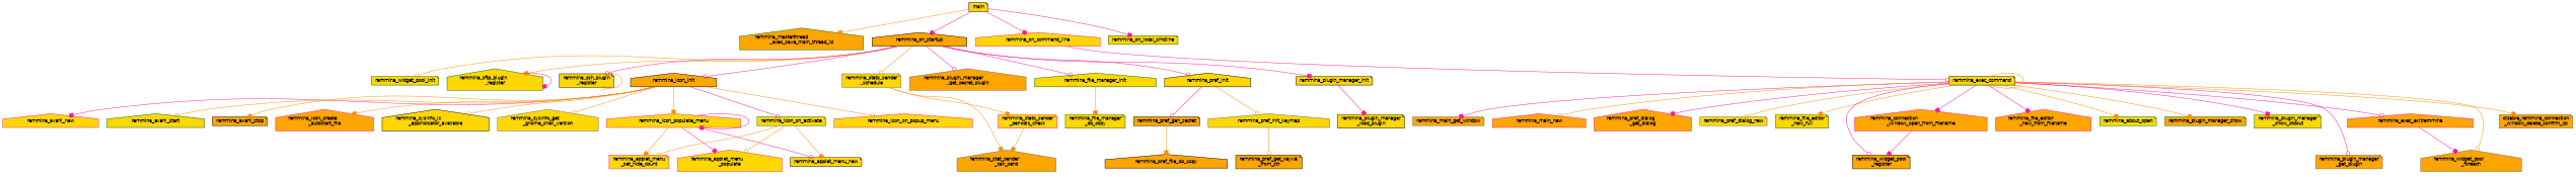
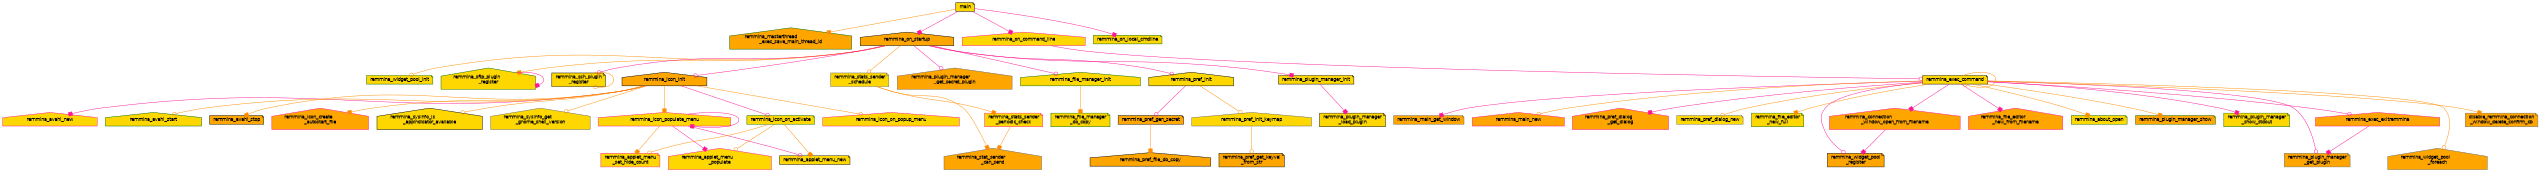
  digraph {
    rankdir=TB
    node [color=black fillcolor=gold fontname=Helvetica fontsize=10 shape=note style=filled]
    edge [arrowhead=box color=darkorange fontname=Helvetica fontsize=10 labelfontname=Helvetica labelfontsize=10 style=solid]
    n1 [fontcolor=black height=0.2 label=main width=0.4]
    n2 [color=darkgreen fillcolor=orange height=0.2 label="remmina_masterthread\l_exec_save_main_thread_id" shape=house width=0.4]
    n3 [fillcolor=orange height=0.2 label=remmina_on_startup shape=house width=0.4]
    n4 [color=deeppink height=0.2 label=remmina_on_command_line shape=house width=0.4]
    n5 [color=darkgreen height=0.2 label=remmina_on_local_cmdline width=0.4]
    n6 [color=darkgreen height=0.2 label=remmina_file_manager_init shape=house width=0.4]
    n7 [height=0.2 label=remmina_pref_init shape=house width=0.4]
    n8 [height=0.2 label=remmina_plugin_manager_init width=0.4]
    n9 [color=darkgreen height=0.2 label=remmina_widget_pool_init width=0.4]
    n10 [color=darkgreen height=0.2 label="remmina_sftp_plugin\l_register" shape=house width=0.4]
    n11 [height=0.2 label="remmina_ssh_plugin\l_register" width=0.4]
    n12 [fillcolor=orange height=0.2 label=remmina_icon_init shape=house width=0.4]
    n13 [color=gray40 height=0.2 label="remmina_stats_sender\l_schedule" width=0.4]
    n14 [color=gray40 fillcolor=orange height=0.2 label="remmina_plugin_manager\l_get_secret_plugin" shape=house width=0.4]
    n15 [height=0.2 label=remmina_exec_command width=0.4]
    n16 [color=darkgreen height=0.2 label="remmina_file_manager\l_do_copy" width=0.4]
    n17 [fillcolor=orange height=0.2 label=remmina_pref_gen_secret width=0.4]
    n18 [color=gray40 height=0.2 label=remmina_pref_init_keymap shape=house width=0.4]
    n19 [height=0.2 label="remmina_plugin_manager\l_load_plugin" width=0.4]
    n20 [height=0.2 label="remmina_sysinfo_is\l_appindicator_available" shape=house width=0.4]
    n21 [color=gray40 height=0.2 label="remmina_sysinfo_get\l_gnome_shell_version" shape=house width=0.4]
    n22 [color=deeppink height=0.2 label=remmina_icon_populate_menu shape=house width=0.4]
    n23 [color=deeppink height=0.2 label=remmina_icon_on_popup_menu shape=house width=0.4]
    n24 [color=darkgreen height=0.2 label=remmina_icon_on_activate width=0.4]
    n25 [color=deeppink height=0.2 label=remmina_avahi_new shape=house width=0.4]
    n26 [color=darkgreen height=0.2 label=remmina_avahi_start shape=house width=0.4]
    n27 [fillcolor=orange height=0.2 label=remmina_avahi_stop width=0.4]
    n28 [color=deeppink fillcolor=orange height=0.2 label="remmina_icon_create\l_autostart_file" shape=house width=0.4]
    n29 [color=gray40 fillcolor=orange height=0.2 label="remmina_stat_sender\l_can_send" shape=house width=0.4]
    n30 [color=deeppink height=0.2 label="remmina_stats_sender\l_periodic_check" width=0.4]
    n31 [fillcolor=orange height=0.2 label=remmina_pref_file_do_copy shape=house width=0.4]
    n32 [fillcolor=orange height=0.2 label="remmina_pref_get_keyval\l_from_str" width=0.4]
    n33 [height=0.2 label=remmina_applet_menu_new width=0.4]
    n34 [color=deeppink height=0.2 label="remmina_applet_menu\l_set_hide_count" width=0.4]
    n35 [color=deeppink height=0.2 label="remmina_applet_menu\l_populate" shape=house width=0.4]
    n36 [color=gray40 fillcolor=orange height=0.2 label=remmina_main_get_window width=0.4]
    n37 [color=deeppink fillcolor=orange height=0.2 label=remmina_main_new shape=house width=0.4]
    n38 [color=deeppink fillcolor=orange height=0.2 label="remmina_pref_dialog\l_get_dialog" shape=house width=0.4]
    n39 [color=gray40 height=0.2 label=remmina_pref_dialog_new width=0.4]
    n40 [color=darkgreen height=0.2 label="remmina_file_editor\l_new_full" width=0.4]
    n41 [color=deeppink fillcolor=orange height=0.2 label="remmina_connection\l_window_open_from_filename" shape=house width=0.4]
    n42 [fillcolor=orange height=0.2 label="remmina_widget_pool\l_register" width=0.4]
    n43 [color=deeppink fillcolor=orange height=0.2 label="remmina_file_editor\l_new_from_filename" shape=house width=0.4]
    n44 [color=darkgreen height=0.2 label=remmina_about_open width=0.4]
    n45 [color=darkgreen fillcolor=orange height=0.2 label=remmina_plugin_manager_show width=0.4]
    n46 [color=darkgreen height=0.2 label="remmina_plugin_manager\l_show_stdout" width=0.4]
    n47 [color=gray40 fillcolor=orange height=0.2 label="remmina_plugin_manager\l_get_plugin" width=0.4]
    n48 [color=gray40 fillcolor=orange height=0.2 label="remmina_widget_pool\l_foreach" shape=house width=0.4]
    n49 [color=gray40 fillcolor=orange height=0.2 label="disable_remmina_connection\l_window_delete_confirm_cb" width=0.4]
    n50 [color=deeppink fillcolor=orange height=0.2 label=remmina_exec_exitremmina shape=house width=0.4]
    n1 -> n2
    n1 -> n3 [color=deeppink]
    n1 -> n4 [color=deeppink]
    n1 -> n5 [color=deeppink]
    n3 -> n6 [arrowhead=odot color=deeppink]
    n3 -> n7 [arrowhead=odot color=deeppink]
    n3 -> n8 [color=deeppink]
    n3 -> n9 [arrowhead=odot]
    n3 -> n10
    n3 -> n11 [arrowhead=odot color=deeppink]
    n3 -> n12 [arrowhead=odot color=deeppink]
    n3 -> n13 [arrowhead=odot]
    n3 -> n14 [arrowhead=odot color=deeppink]
    n4 -> n15 [arrowhead=odot color=deeppink]
    n6 -> n16
    n7 -> n17 [arrowhead=odot color=deeppink]
    n7 -> n18 [arrowhead=odot]
    n8 -> n19 [color=deeppink]
    n10 -> n10 [color=deeppink]
    n11 -> n11 [arrowhead=odot]
    n12 -> n20 [arrowhead=odot]
    n12 -> n21 [arrowhead=odot]
    n12 -> n22
    n12 -> n23 [arrowhead=odot]
    n12 -> n24 [arrowhead=odot color=deeppink]
    n12 -> n25 [color=deeppink]
    n12 -> n26 [arrowhead=odot]
    n12 -> n27
    n12 -> n28
    n13 -> n29
    n13 -> n30
    n15 -> n15 [arrowhead=odot]
    n15 -> n36 [color=deeppink]
    n15 -> n37 [arrowhead=odot]
    n15 -> n38 [color=deeppink]
    n15 -> n39 [arrowhead=odot]
    n15 -> n40
    n15 -> n41 [color=deeppink]
    n15 -> n42 [arrowhead=odot color=deeppink]
    n15 -> n43 [color=deeppink]
    n15 -> n44
    n15 -> n45
    n15 -> n46 [color=deeppink]
    n15 -> n47 [arrowhead=odot color=deeppink]
    n15 -> n48 [arrowhead=odot]
    n15 -> n49
    n15 -> n50 [arrowhead=odot color=deeppink]
    n17 -> n31
    n18 -> n32 [arrowhead=odot]
    n22 -> n22 [color=deeppink]
    n22 -> n33 [arrowhead=odot color=deeppink]
    n22 -> n34
    n22 -> n35 [color=deeppink]
    n24 -> n33
    n24 -> n34 [arrowhead=odot]
    n24 -> n35 [arrowhead=odot]
    n30 -> n29
    n41 -> n42 [color=deeppink]
-   n50 -> n48 [color=deeppink]
+   n50 -> n47 [color=deeppink]
  }
